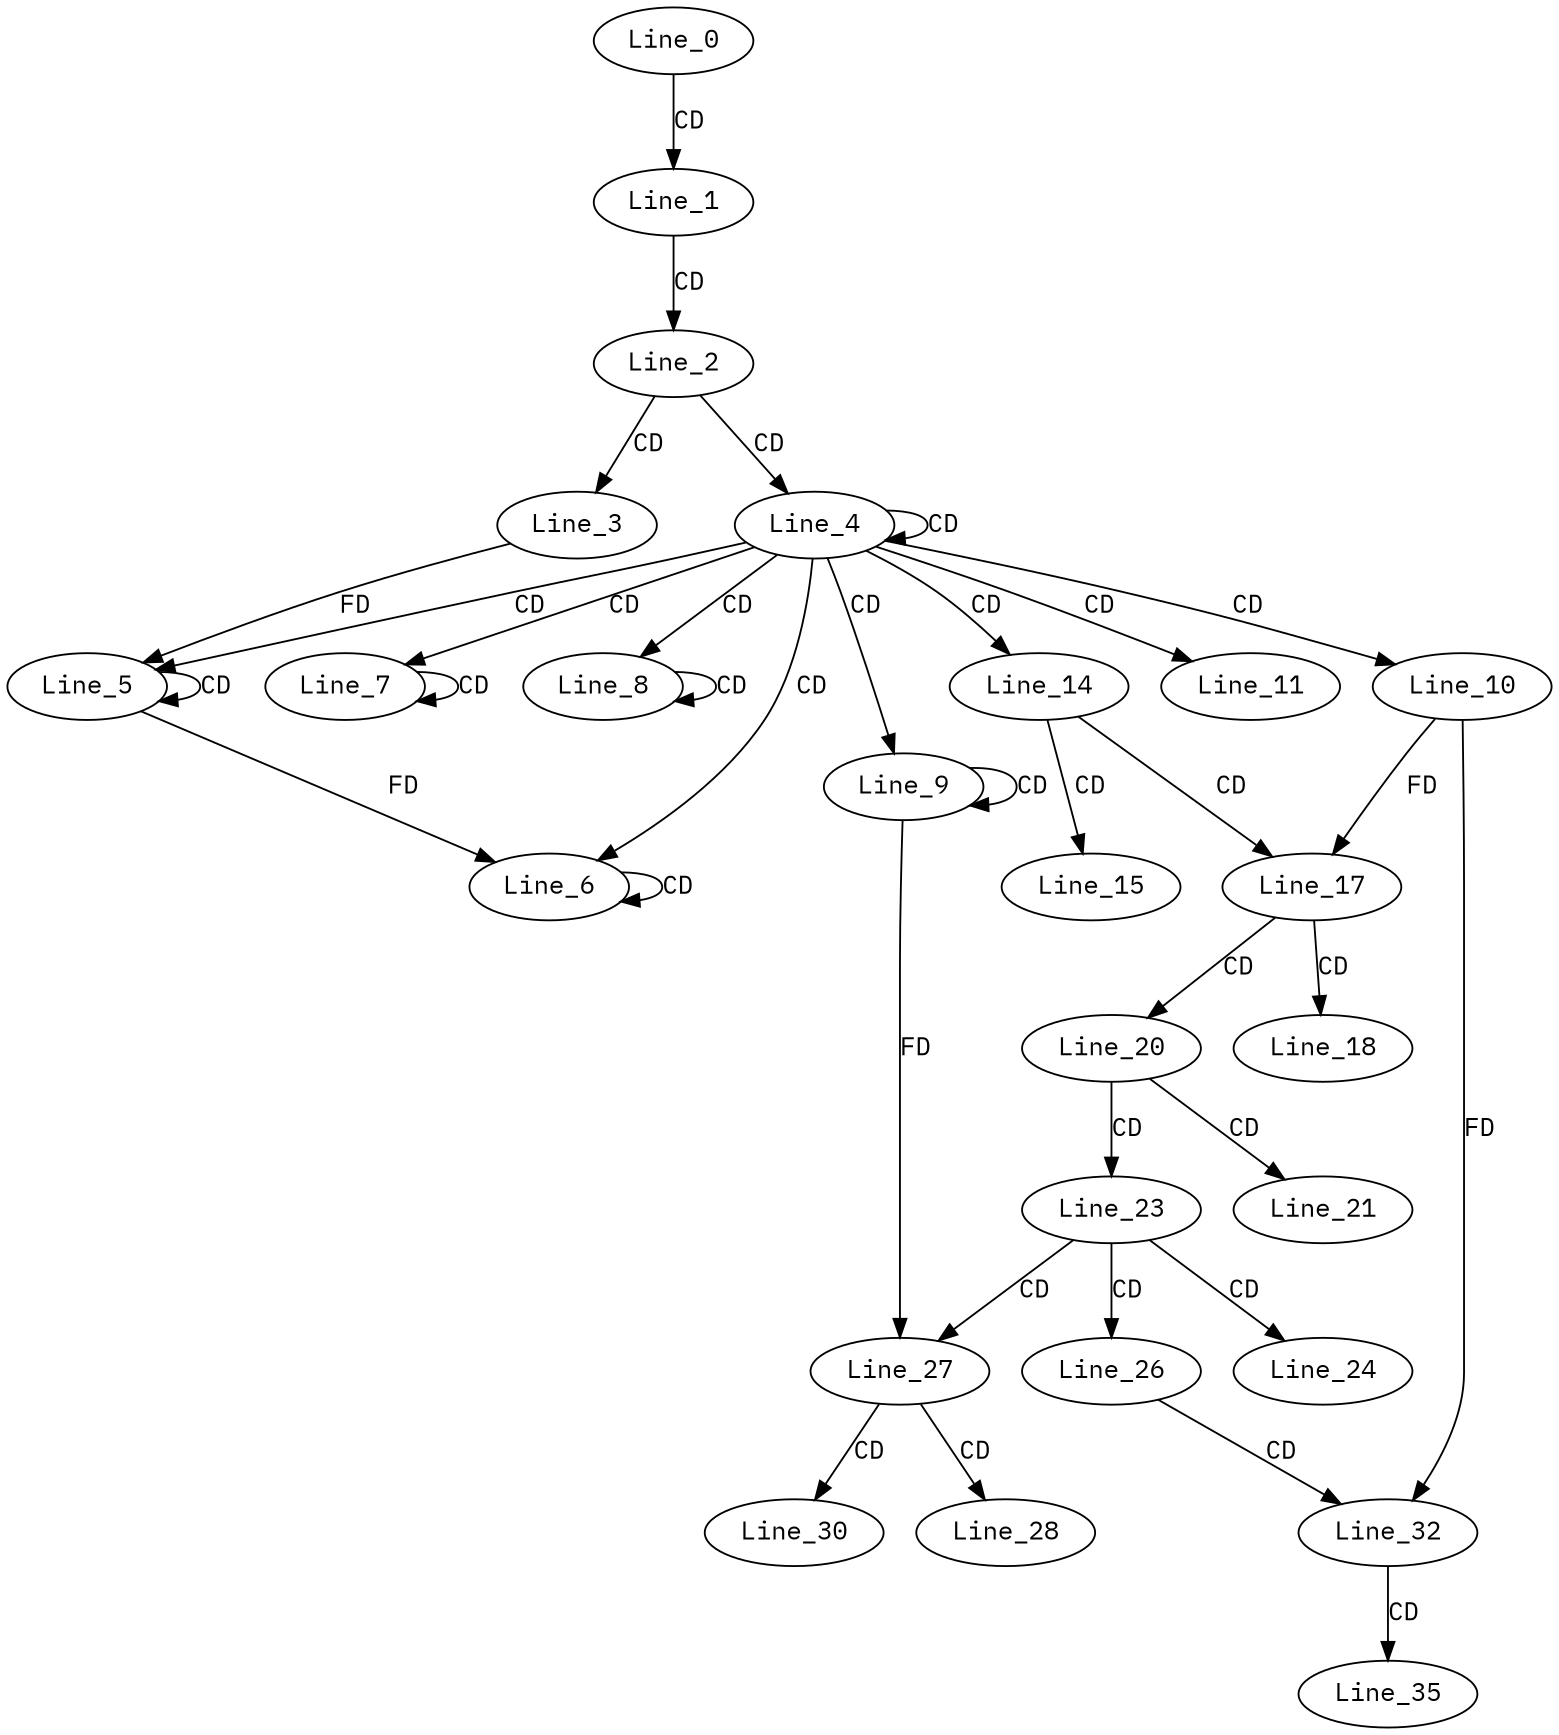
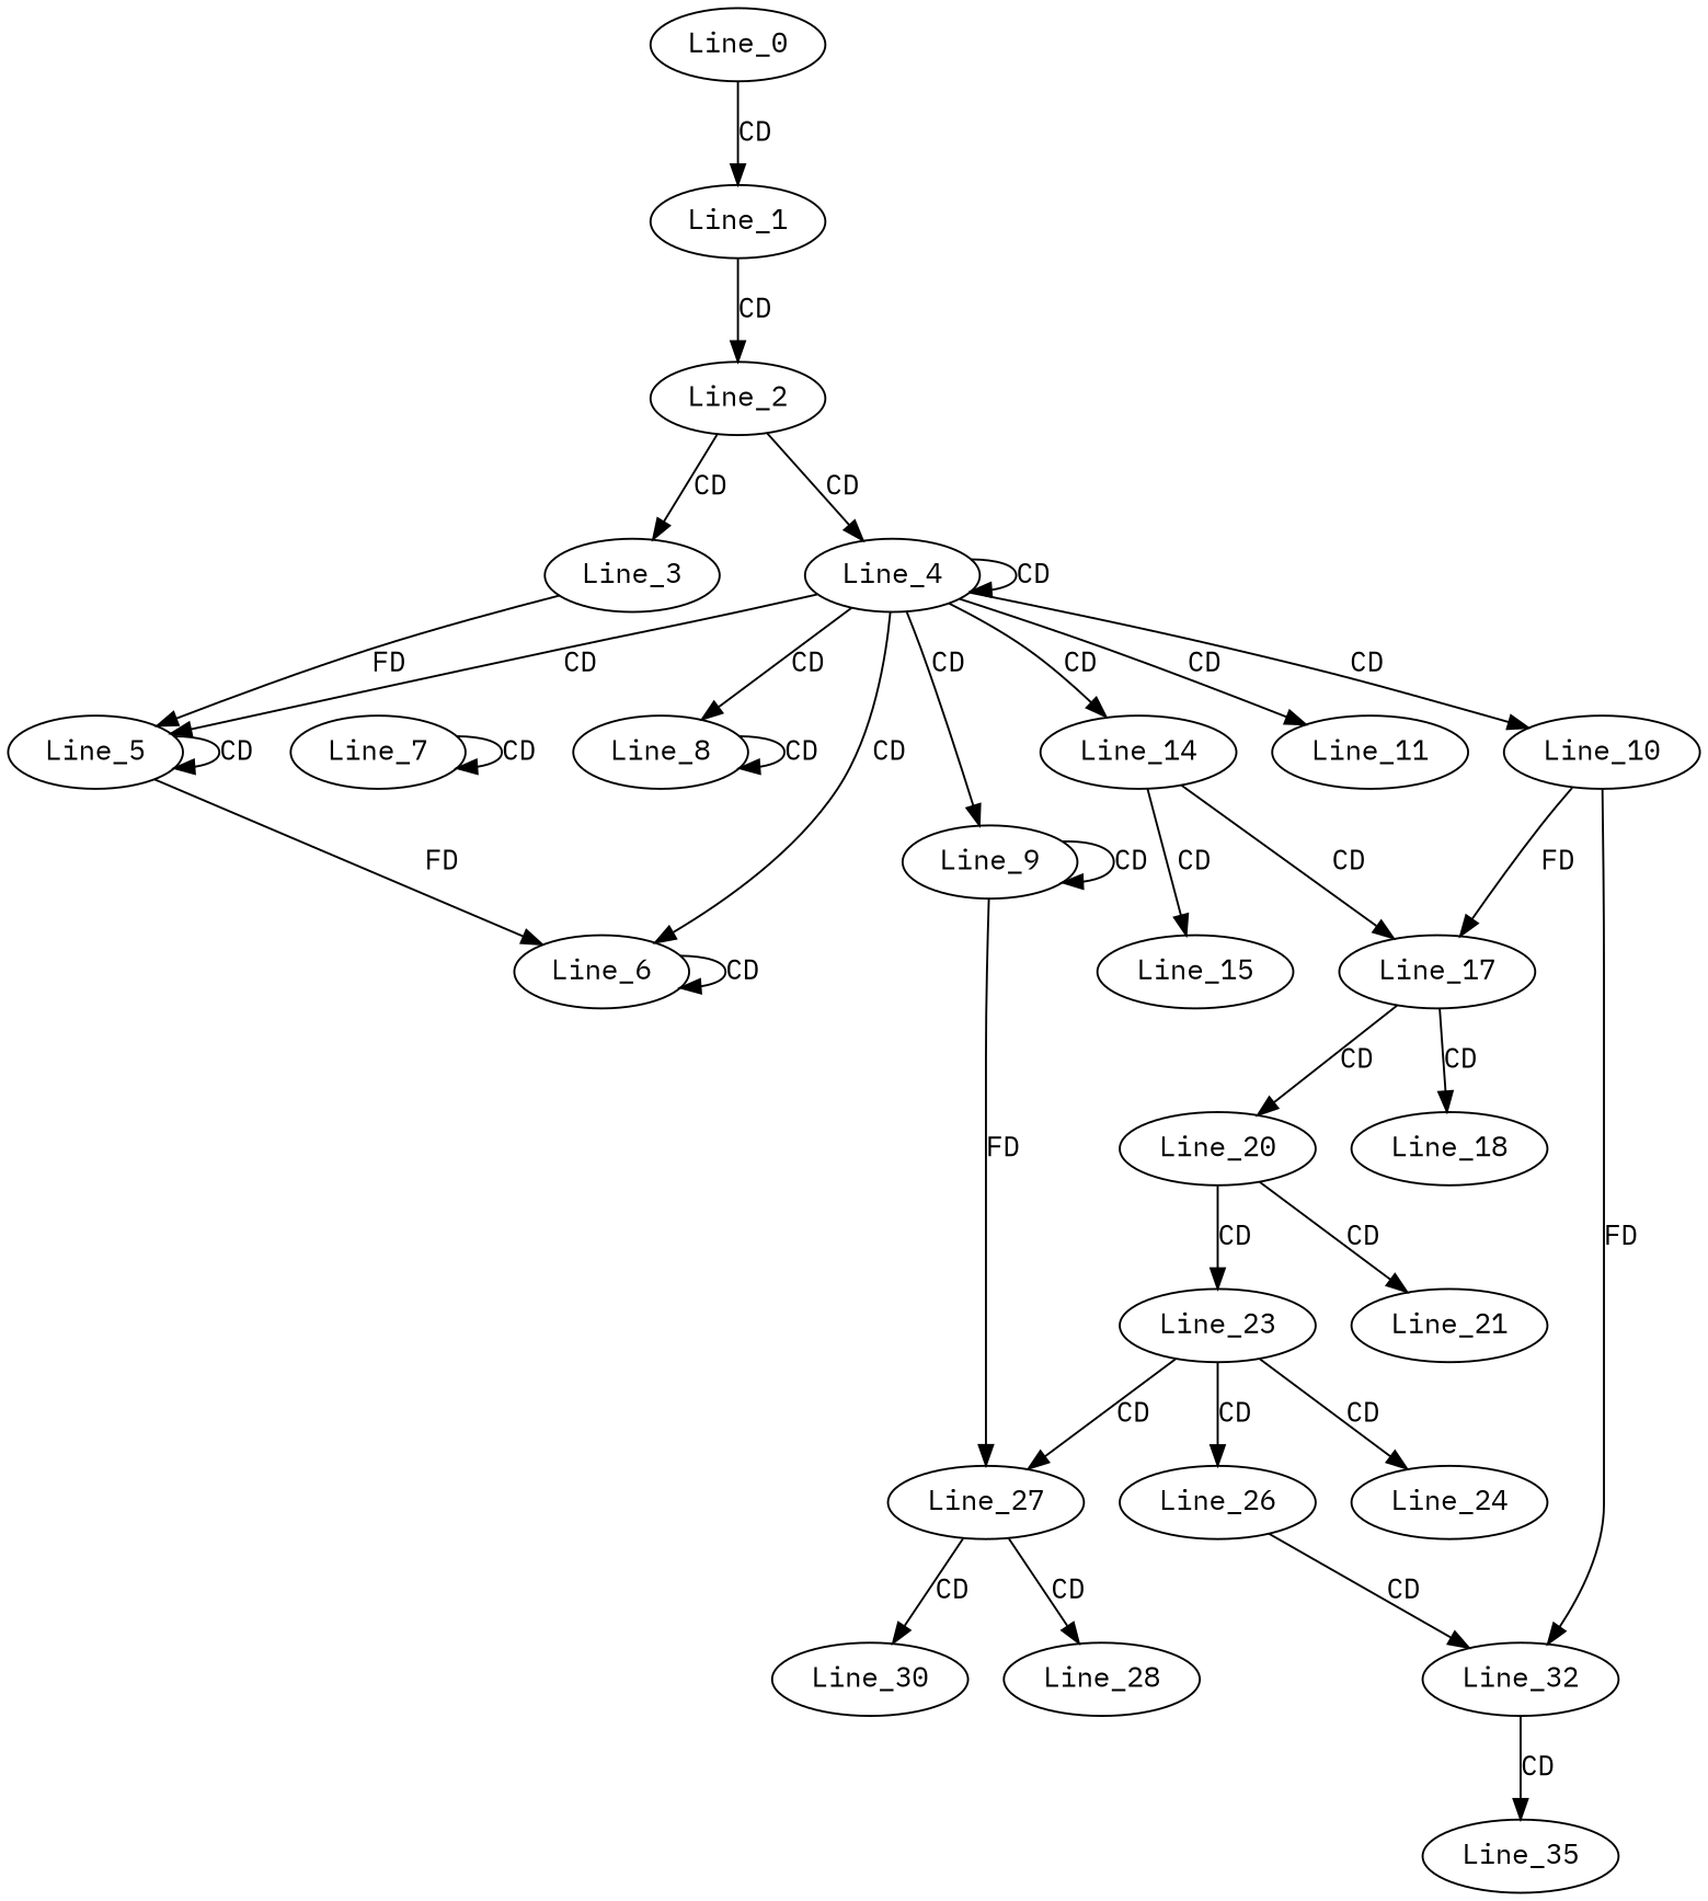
  digraph {
    fontname="IBM Plex Mono"
    node [fontname="IBM Plex Mono"]
    edge [fontname="IBM Plex Mono"]
    Line_0
    Line_1
    Line_2
    Line_3
    Line_4
    Line_5
    Line_6
    Line_7
    Line_8
    Line_9
    Line_10
    Line_11
    Line_14
    Line_27
    Line_17
    Line_32
    Line_15
    Line_28
    Line_30
    Line_18
    Line_20
    n22 [label=Line_35]
    Line_21
    Line_23
    Line_24
    Line_26
    Line_0 -> Line_1 [label=CD]
    Line_1 -> Line_2 [label=CD]
    Line_2 -> Line_3 [label=CD]
    Line_2 -> Line_4 [label=CD]
    Line_3 -> Line_5 [label=FD]
    Line_4 -> Line_4 [label=CD]
    Line_4 -> Line_5 [label=CD]
    Line_4 -> Line_6 [label=CD]
-   Line_4 -> Line_7 [label=CD]
    Line_4 -> Line_8 [label=CD]
    Line_4 -> Line_9 [label=CD]
    Line_4 -> Line_10 [label=CD]
    Line_4 -> Line_11 [label=CD]
    Line_4 -> Line_14 [label=CD]
    Line_5 -> Line_5 [label=CD]
    Line_5 -> Line_6 [label=FD]
    Line_6 -> Line_6 [label=CD]
    Line_7 -> Line_7 [label=CD]
    Line_8 -> Line_8 [label=CD]
    Line_9 -> Line_9 [label=CD]
    Line_9 -> Line_27 [label=FD]
    Line_10 -> Line_17 [label=FD]
    Line_10 -> Line_32 [label=FD]
    Line_14 -> Line_17 [label=CD]
    Line_14 -> Line_15 [label=CD]
    Line_27 -> Line_28 [label=CD]
    Line_27 -> Line_30 [label=CD]
    Line_17 -> Line_18 [label=CD]
    Line_17 -> Line_20 [label=CD]
    Line_32 -> n22 [label=CD]
    Line_20 -> Line_21 [label=CD]
    Line_20 -> Line_23 [label=CD]
    Line_23 -> Line_27 [label=CD]
    Line_23 -> Line_24 [label=CD]
    Line_23 -> Line_26 [label=CD]
    Line_26 -> Line_32 [label=CD]
  }
